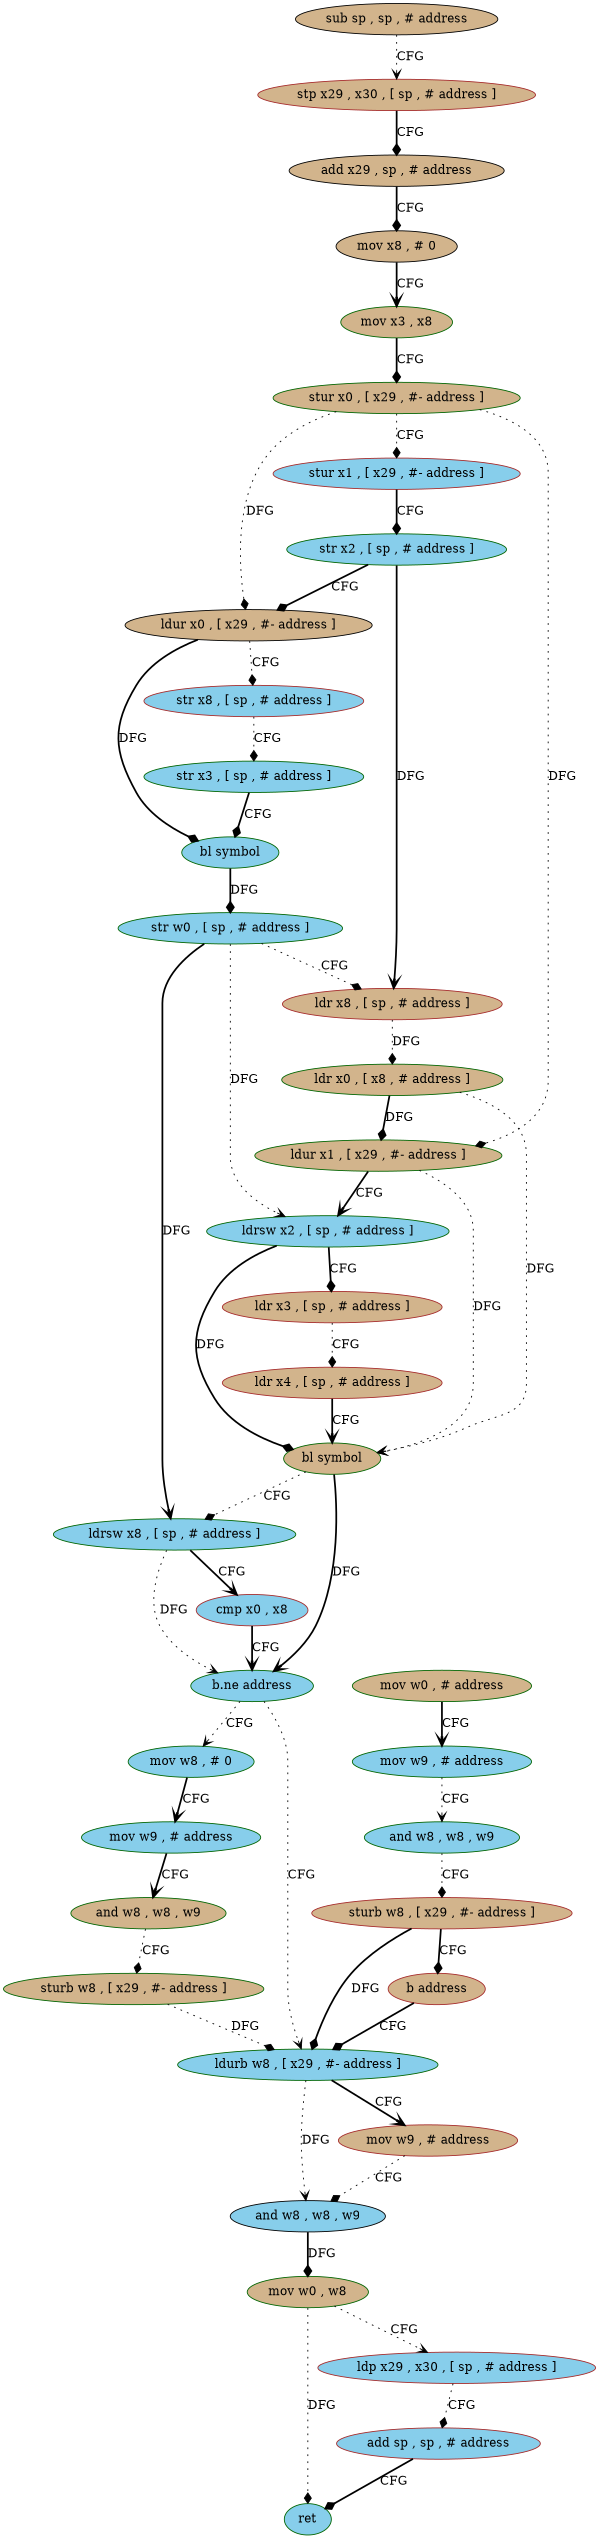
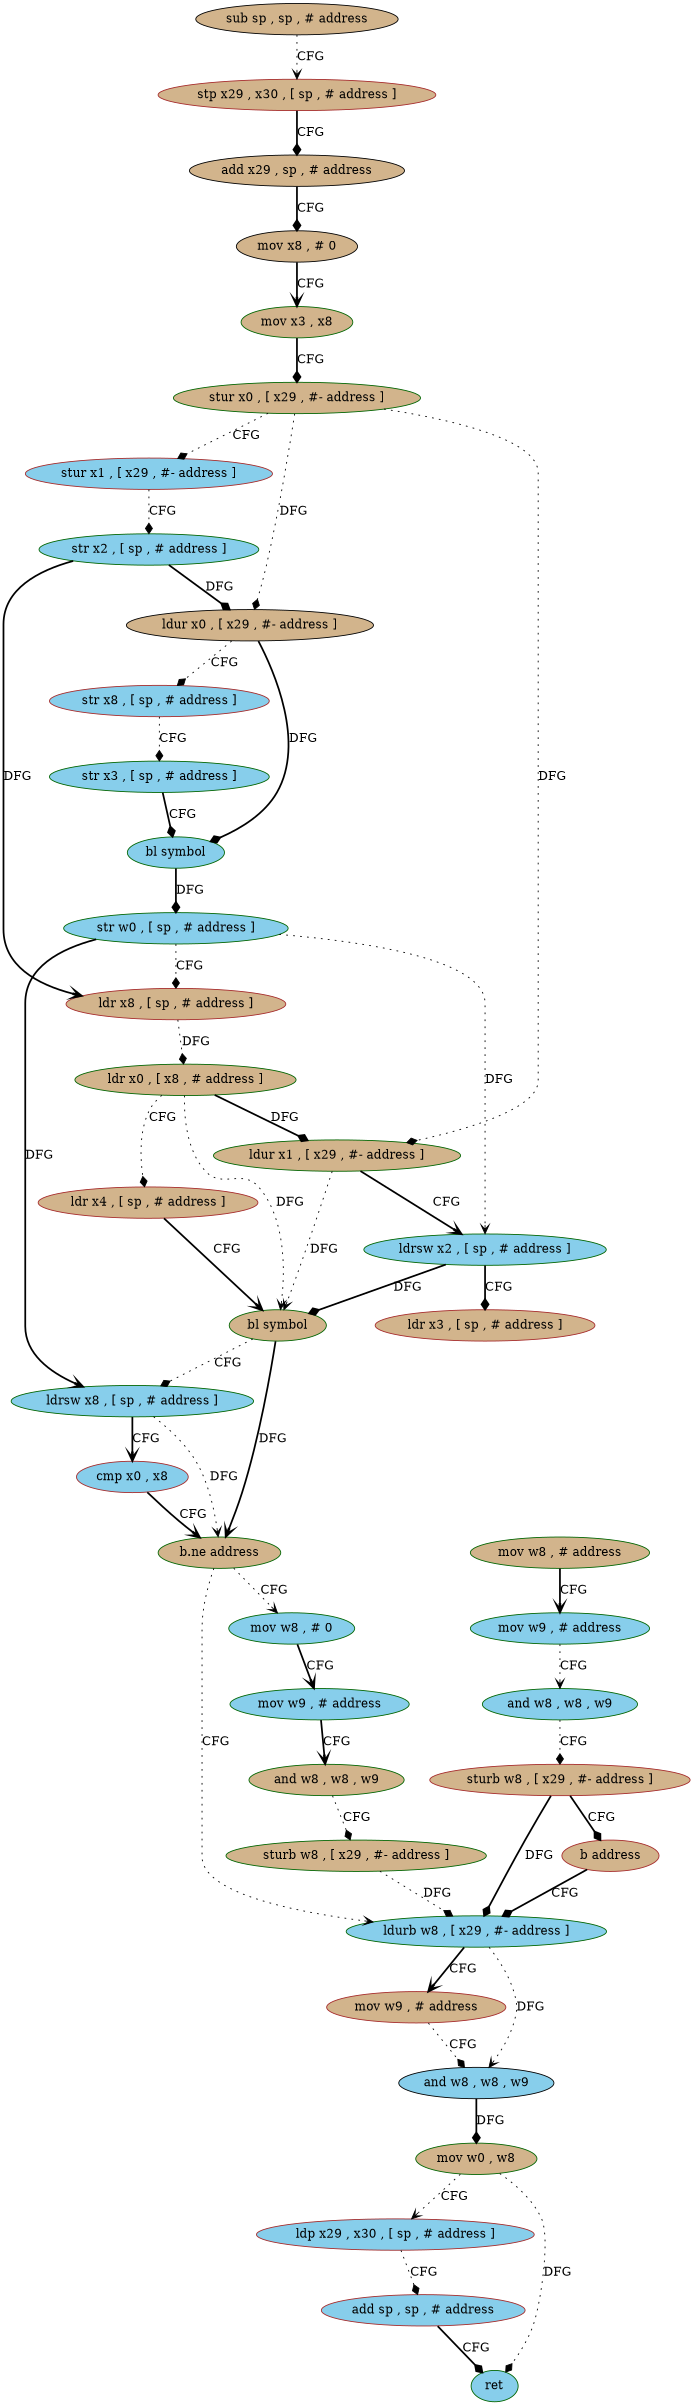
  digraph {
    node [color=darkgreen fillcolor=tan style=filled]
    edge [arrowhead=diamond style=bold]
    n1 [color=black label="sub sp , sp , # address"]
    n2 [color=brown label="stp x29 , x30 , [ sp , # address ]"]
    n3 [color=black label="add x29 , sp , # address"]
    n4 [color=black label="mov x8 , # 0"]
    n5 [label="mov x3 , x8"]
    n6 [label="stur x0 , [ x29 , #- address ]"]
    n7 [color=brown fillcolor=skyblue label="stur x1 , [ x29 , #- address ]"]
    n8 [color=black label="ldur x0 , [ x29 , #- address ]"]
    n9 [label="ldur x1 , [ x29 , #- address ]"]
    n10 [fillcolor=skyblue label="str x2 , [ sp , # address ]"]
    n11 [color=brown fillcolor=skyblue label="str x8 , [ sp , # address ]"]
    n12 [fillcolor=skyblue label="bl symbol"]
    n13 [fillcolor=skyblue label="ldrsw x2 , [ sp , # address ]"]
    n14 [label="bl symbol"]
    n15 [color=brown label="ldr x8 , [ sp , # address ]"]
    n16 [label="ldr x0 , [ x8 , # address ]"]
    n17 [fillcolor=skyblue label="str x3 , [ sp , # address ]"]
    n18 [fillcolor=skyblue label="str w0 , [ sp , # address ]"]
    n19 [fillcolor=skyblue label="ldrsw x8 , [ sp , # address ]"]
    n20 [color=brown label="ldr x3 , [ sp , # address ]"]
-   n21 [fillcolor=skyblue label="b.ne address"]
+   n21 [label="b.ne address"]
    n22 [color=brown fillcolor=skyblue label="cmp x0 , x8"]
    n23 [color=brown label="ldr x4 , [ sp , # address ]"]
    n24 [fillcolor=skyblue label="mov w8 , # 0"]
    n25 [fillcolor=skyblue label="ldurb w8 , [ x29 , #- address ]"]
    n26 [fillcolor=skyblue label="mov w9 , # address"]
-   n27 [label="mov w0 , # address"]
+   n27 [label="mov w8 , # address"]
    n28 [fillcolor=skyblue label="mov w9 , # address"]
    n29 [label="and w8 , w8 , w9"]
    n30 [fillcolor=skyblue label="and w8 , w8 , w9"]
    n31 [label="sturb w8 , [ x29 , #- address ]"]
    n32 [color=brown label="mov w9 , # address"]
    n33 [color=black fillcolor=skyblue label="and w8 , w8 , w9"]
    n34 [label="mov w0 , w8"]
    n35 [color=brown label="sturb w8 , [ x29 , #- address ]"]
    n36 [color=brown label="b address"]
    n37 [color=brown fillcolor=skyblue label="ldp x29 , x30 , [ sp , # address ]"]
    n38 [fillcolor=skyblue label=ret]
    n39 [color=brown fillcolor=skyblue label="add sp , sp , # address"]
    n1 -> n2 [arrowhead=vee label=CFG style=dotted]
    n2 -> n3 [label=CFG]
    n3 -> n4 [label=CFG]
    n4 -> n5 [arrowhead=vee label=CFG]
    n5 -> n6 [label=CFG]
    n6 -> n7 [label=CFG style=dotted]
    n6 -> n8 [label=DFG style=dotted]
    n6 -> n9 [label=DFG style=dotted]
-   n7 -> n10 [label=CFG]
+   n7 -> n10 [label=CFG style=dotted]
    n8 -> n11 [label=CFG style=dotted]
    n8 -> n12 [label=DFG]
    n9 -> n13 [arrowhead=vee label=CFG]
    n9 -> n14 [arrowhead=vee label=DFG style=dotted]
-   n10 -> n8 [label=CFG]
+   n10 -> n8 [label=DFG]
    n10 -> n15 [arrowhead=vee label=DFG]
    n11 -> n17 [label=CFG style=dotted]
    n12 -> n18 [label=DFG]
    n13 -> n14 [label=DFG]
    n13 -> n20 [label=CFG]
    n14 -> n19 [label=CFG style=dotted]
    n14 -> n21 [arrowhead=vee label=DFG]
    n15 -> n16 [label=DFG style=dotted]
    n16 -> n9 [label=DFG]
    n16 -> n14 [arrowhead=vee label=DFG style=dotted]
    n17 -> n12 [label=CFG]
    n18 -> n13 [arrowhead=vee label=DFG style=dotted]
    n18 -> n15 [label=CFG style=dotted]
    n18 -> n19 [arrowhead=vee label=DFG]
    n19 -> n21 [arrowhead=vee label=DFG style=dotted]
    n19 -> n22 [arrowhead=vee label=CFG]
-   n20 -> n23 [label=CFG style=dotted]
+   n16 -> n23 [label=CFG style=dotted]
    n21 -> n24 [arrowhead=vee label=CFG style=dotted]
    n21 -> n25 [arrowhead=vee label=CFG style=dotted]
    n22 -> n21 [arrowhead=vee label=CFG]
    n23 -> n14 [arrowhead=vee label=CFG]
    n24 -> n26 [arrowhead=vee label=CFG]
    n25 -> n32 [arrowhead=vee label=CFG]
    n25 -> n33 [arrowhead=vee label=DFG style=dotted]
    n26 -> n29 [arrowhead=vee label=CFG]
    n27 -> n28 [arrowhead=vee label=CFG]
    n28 -> n30 [arrowhead=vee label=CFG style=dotted]
    n29 -> n31 [label=CFG style=dotted]
    n30 -> n35 [label=CFG style=dotted]
    n31 -> n25 [label=DFG style=dotted]
    n32 -> n33 [label=CFG style=dotted]
    n33 -> n34 [label=DFG]
    n34 -> n37 [arrowhead=vee label=CFG style=dotted]
    n34 -> n38 [label=DFG style=dotted]
    n35 -> n25 [label=DFG]
    n35 -> n36 [label=CFG]
    n36 -> n25 [label=CFG]
    n37 -> n39 [label=CFG style=dotted]
    n39 -> n38 [label=CFG]
  }
